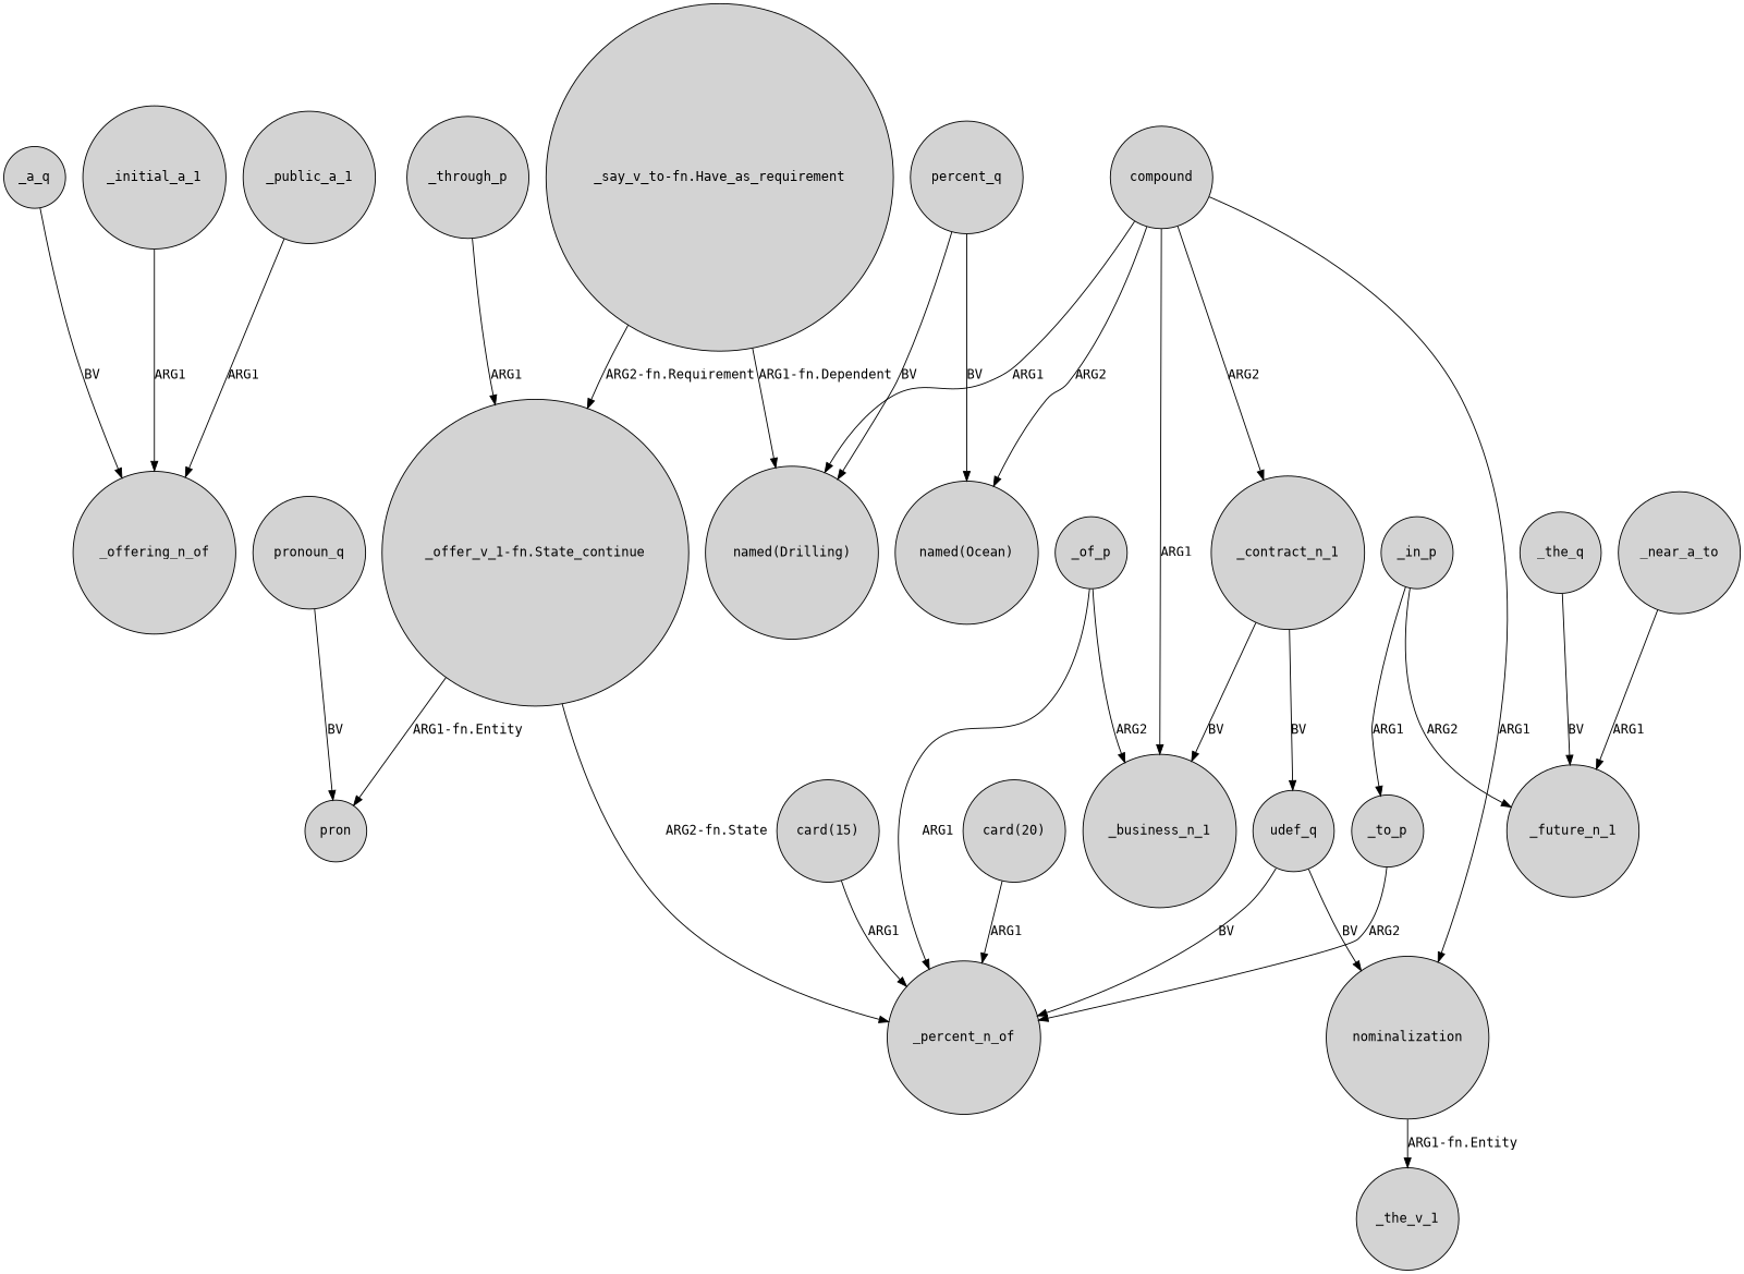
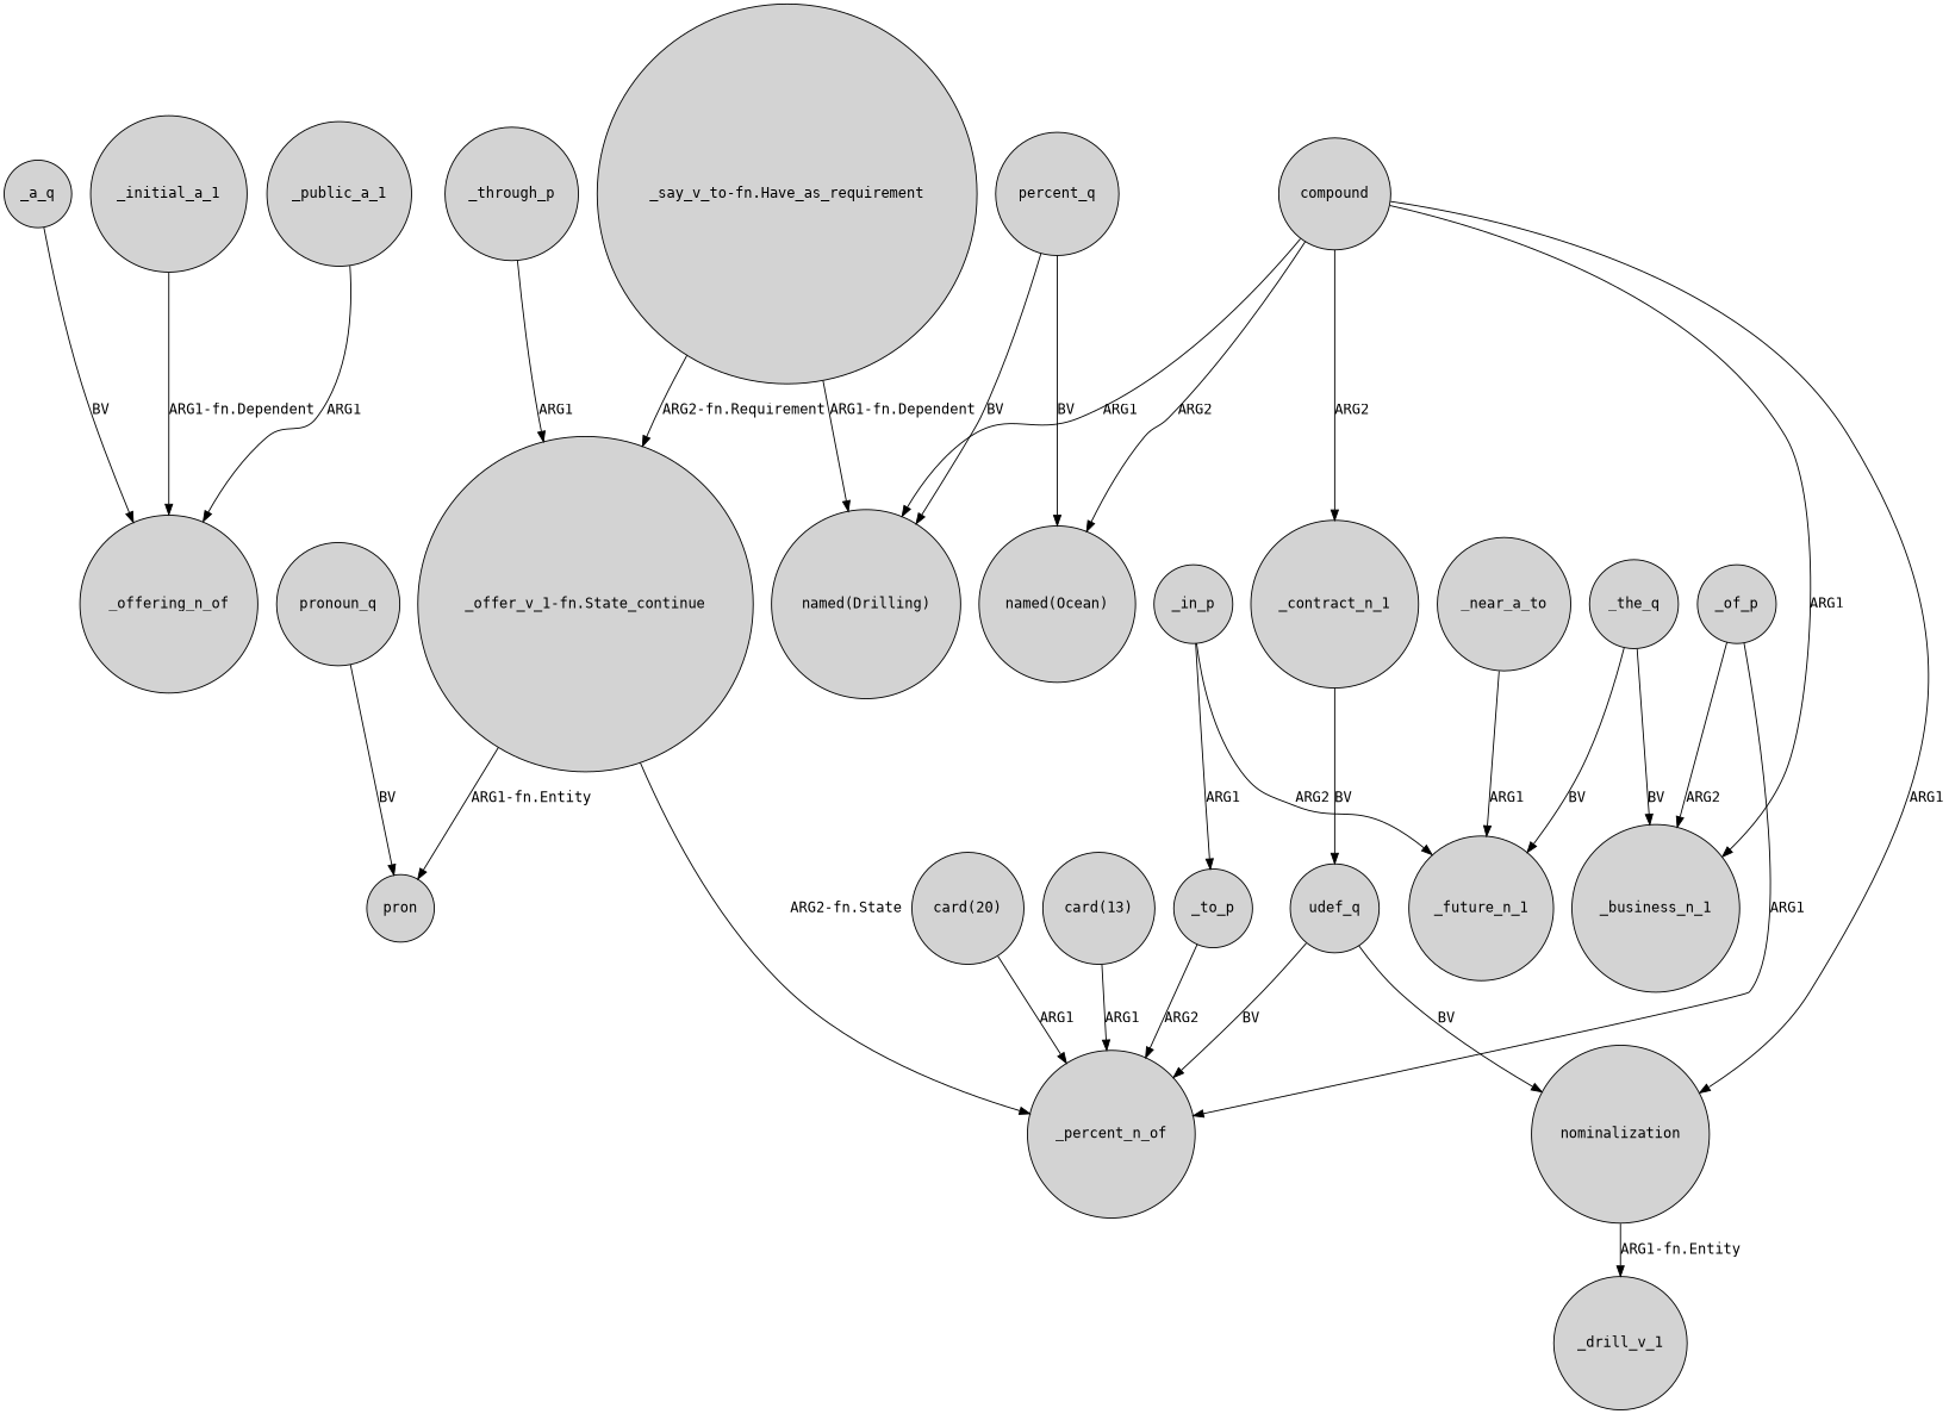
  digraph {
    fontname="DejaVu Sans Mono"
    node [fontname="DejaVu Sans Mono" shape=circle style=filled]
    edge [fontname="DejaVu Sans Mono"]
    _a_q
    _offering_n_of
    "card(20)"
    _percent_n_of
    "_say_v_to-fn.Have_as_requirement"
    "_offer_v_1-fn.State_continue"
    "named(Drilling)"
    pron
    compound
    _contract_n_1
    nominalization
    _business_n_1
    "named(Ocean)"
    udef_q
-   _drill_v_1 [label=_the_v_1]
+   _drill_v_1
    _the_q
    _future_n_1
    _through_p
    _to_p
    _of_p
    _in_p
    _initial_a_1
    pronoun_q
    _near_a_to
    n25 [label=percent_q]
-   "card(15)"
+   "card(15)" [label="card(13)"]
    _public_a_1
    _a_q -> _offering_n_of [label=BV]
    "card(20)" -> _percent_n_of [label=ARG1]
    "_say_v_to-fn.Have_as_requirement" -> "_offer_v_1-fn.State_continue" [label="ARG2-fn.Requirement"]
    "_say_v_to-fn.Have_as_requirement" -> "named(Drilling)" [label="ARG1-fn.Dependent"]
    "_offer_v_1-fn.State_continue" -> _percent_n_of [label="ARG2-fn.State"]
    "_offer_v_1-fn.State_continue" -> pron [label="ARG1-fn.Entity"]
    compound -> "named(Drilling)" [label=ARG1]
    compound -> _contract_n_1 [label=ARG2]
    compound -> nominalization [label=ARG1]
    compound -> _business_n_1 [label=ARG1]
    compound -> "named(Ocean)" [label=ARG2]
    _contract_n_1 -> udef_q [label=BV]
    nominalization -> _drill_v_1 [label="ARG1-fn.Entity"]
    udef_q -> _percent_n_of [label=BV]
    udef_q -> nominalization [label=BV]
-   _contract_n_1 -> _business_n_1 [label=BV]
+   _the_q -> _business_n_1 [label=BV]
    _the_q -> _future_n_1 [label=BV]
    _through_p -> "_offer_v_1-fn.State_continue" [label=ARG1]
    _to_p -> _percent_n_of [label=ARG2]
    _of_p -> _percent_n_of [label=ARG1]
    _of_p -> _business_n_1 [label=ARG2]
    _in_p -> _future_n_1 [label=ARG2]
    _in_p -> _to_p [label=ARG1]
-   _initial_a_1 -> _offering_n_of [label=ARG1]
+   _initial_a_1 -> _offering_n_of [label="ARG1-fn.Dependent"]
    pronoun_q -> pron [label=BV]
    _near_a_to -> _future_n_1 [label=ARG1]
    n25 -> "named(Drilling)" [label=BV]
    n25 -> "named(Ocean)" [label=BV]
    "card(15)" -> _percent_n_of [label=ARG1]
    _public_a_1 -> _offering_n_of [label=ARG1]
  }
